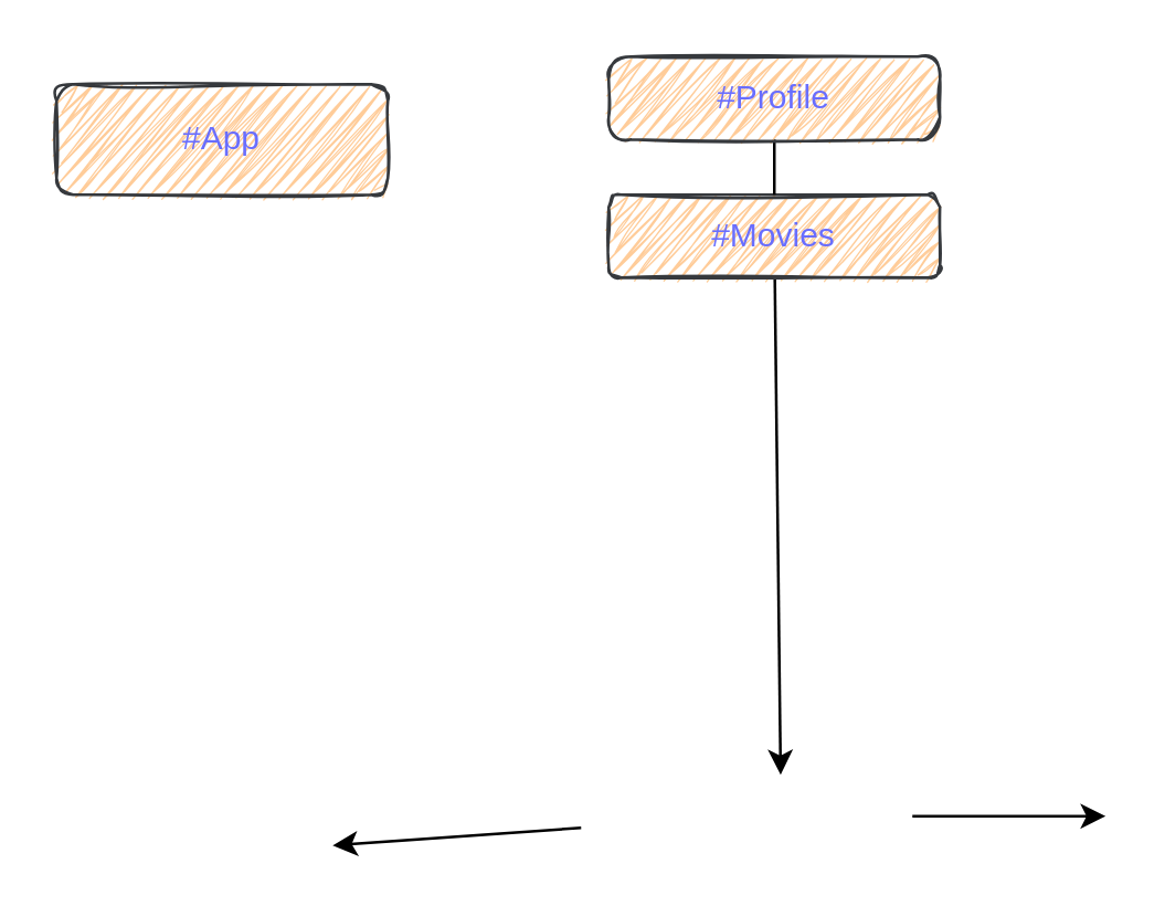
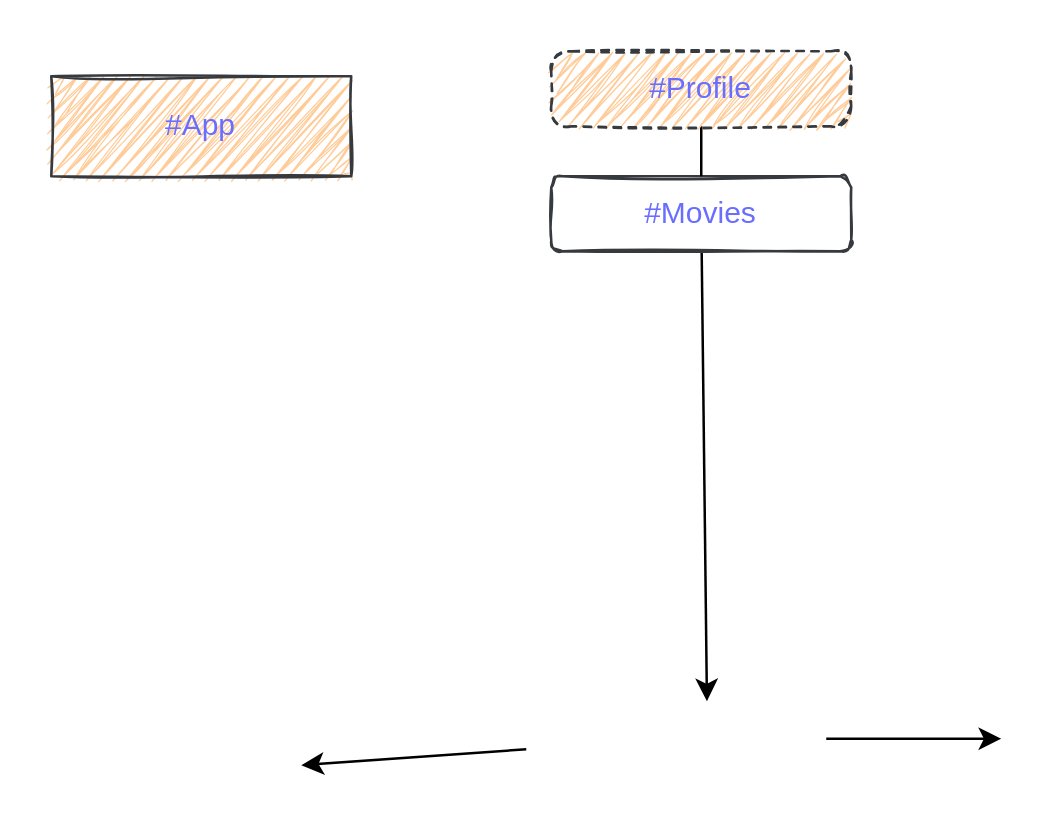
  <mxCell id="0" />
  <mxCell id="1" parent="0" />
  <mxCell id="2" value="" style="edgeStyle=none;html=1;fontFamily=Helvetica;fontSize=12;fontColor=#696EFF;" edge="1" parent="1" source="3"><mxGeometry relative="1" as="geometry"><mxPoint x="282.273" y="280" as="targetPoint" /></mxGeometry></mxCell>
- <mxCell id="3" value="#Movies" style="rounded=1;whiteSpace=wrap;html=1;shadow=0;glass=0;labelBackgroundColor=none;labelBorderColor=none;sketch=1;fillStyle=zigzag;fontFamily=Helvetica;fontSize=12;fontColor=#696EFF;strokeColor=#36393d;fillColor=#ffcc99;" parent="1" vertex="1"><mxGeometry x="220" y="70" width="120" height="30" as="geometry" /></mxCell>
+ <mxCell id="3" value="#Movies" style="rounded=1;whiteSpace=wrap;html=1;shadow=0;glass=0;labelBackgroundColor=none;labelBorderColor=none;sketch=1;fillStyle=zigzag;fontFamily=Helvetica;fontSize=12;fontColor=#696EFF;strokeColor=#36393d;fillColor=#ffffff;" parent="1" vertex="1"><mxGeometry x="220" y="70" width="120" height="30" as="geometry" /></mxCell>
  <mxCell id="4" value="" style="edgeStyle=none;html=1;fontFamily=Helvetica;fontSize=12;fontColor=#696EFF;endArrow=none;" edge="1" parent="1" source="5" target="3"><mxGeometry relative="1" as="geometry" /></mxCell>
- <mxCell id="5" value="#Profile" style="rounded=1;whiteSpace=wrap;html=1;shadow=0;glass=0;labelBackgroundColor=none;labelBorderColor=none;sketch=1;fillStyle=zigzag;fontFamily=Helvetica;fontSize=12;fontColor=#696EFF;strokeColor=#36393d;fillColor=#ffcc99;arcSize=27;" parent="1" vertex="1"><mxGeometry x="220" y="20" width="120" height="30" as="geometry" /></mxCell>
- <mxCell id="6" value="#App" style="rounded=1;whiteSpace=wrap;html=1;shadow=0;glass=0;labelBackgroundColor=none;labelBorderColor=none;sketch=1;fillStyle=zigzag;fontFamily=Helvetica;fontSize=12;fontColor=#696EFF;strokeColor=#36393d;fillColor=#ffcc99;" parent="1" vertex="1"><mxGeometry x="20" y="30" width="120" height="40" as="geometry" /></mxCell>
+ <mxCell id="5" value="#Profile" style="rounded=1;whiteSpace=wrap;html=1;shadow=0;glass=0;labelBackgroundColor=none;labelBorderColor=none;sketch=1;fillStyle=zigzag;fontFamily=Helvetica;fontSize=12;fontColor=#696EFF;strokeColor=#36393d;fillColor=#ffcc99;arcSize=27;dashed=1;" parent="1" vertex="1"><mxGeometry x="220" y="20" width="120" height="30" as="geometry" /></mxCell>
+ <mxCell id="6" value="#App" style="whiteSpace=wrap;html=1;shadow=0;glass=0;labelBackgroundColor=none;labelBorderColor=none;sketch=1;fillStyle=zigzag;fontFamily=Helvetica;fontSize=12;fontColor=#696EFF;strokeColor=#36393d;fillColor=#ffcc99;rounded=0;" parent="1" vertex="1"><mxGeometry x="20" y="30" width="120" height="40" as="geometry" /></mxCell>
  <mxCell id="7" style="edgeStyle=none;html=1;exitX=1;exitY=0.5;exitDx=0;exitDy=0;fontFamily=Helvetica;fontSize=12;fontColor=#696EFF;" edge="1" parent="1"><mxGeometry relative="1" as="geometry"><mxPoint x="400" y="295" as="targetPoint" /><mxPoint x="330" y="295" as="sourcePoint" /></mxGeometry></mxCell>
  <mxCell id="8" value="" style="edgeStyle=none;html=1;fontFamily=Helvetica;fontSize=12;fontColor=#696EFF;" edge="1" parent="1"><mxGeometry relative="1" as="geometry"><mxPoint x="210" y="299.227" as="sourcePoint" /><mxPoint x="120" y="305.568" as="targetPoint" /></mxGeometry></mxCell>
